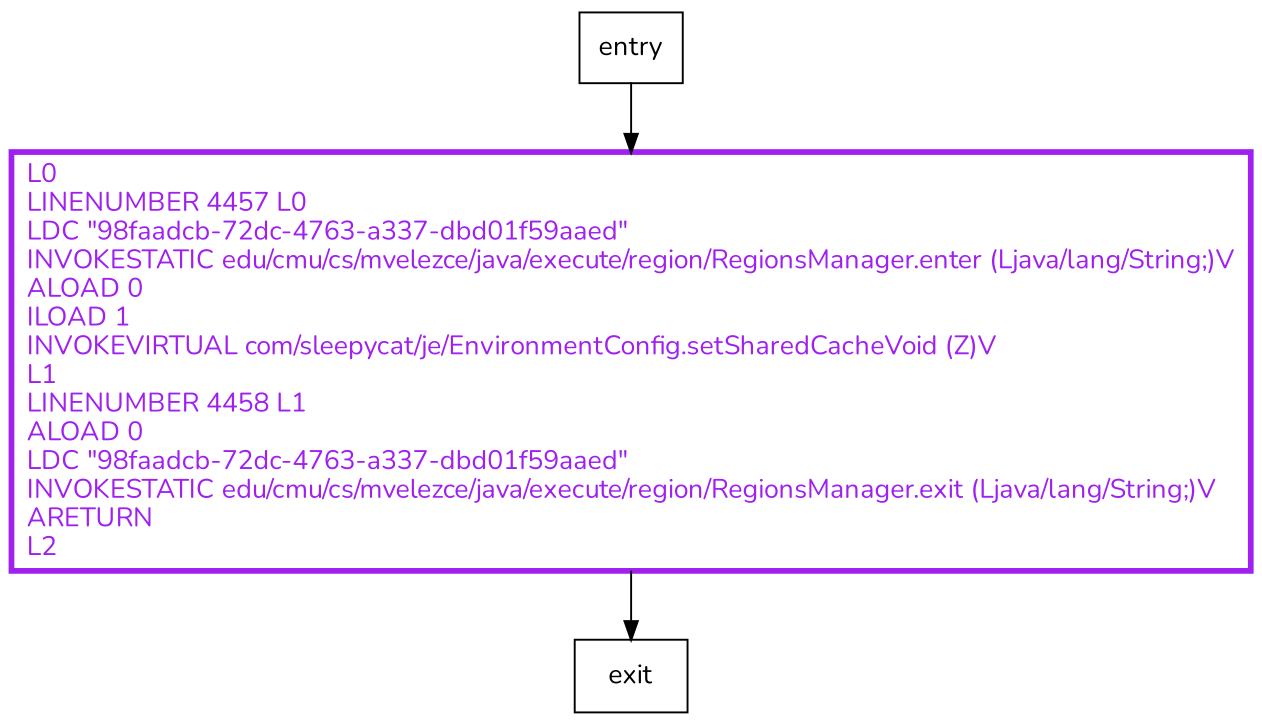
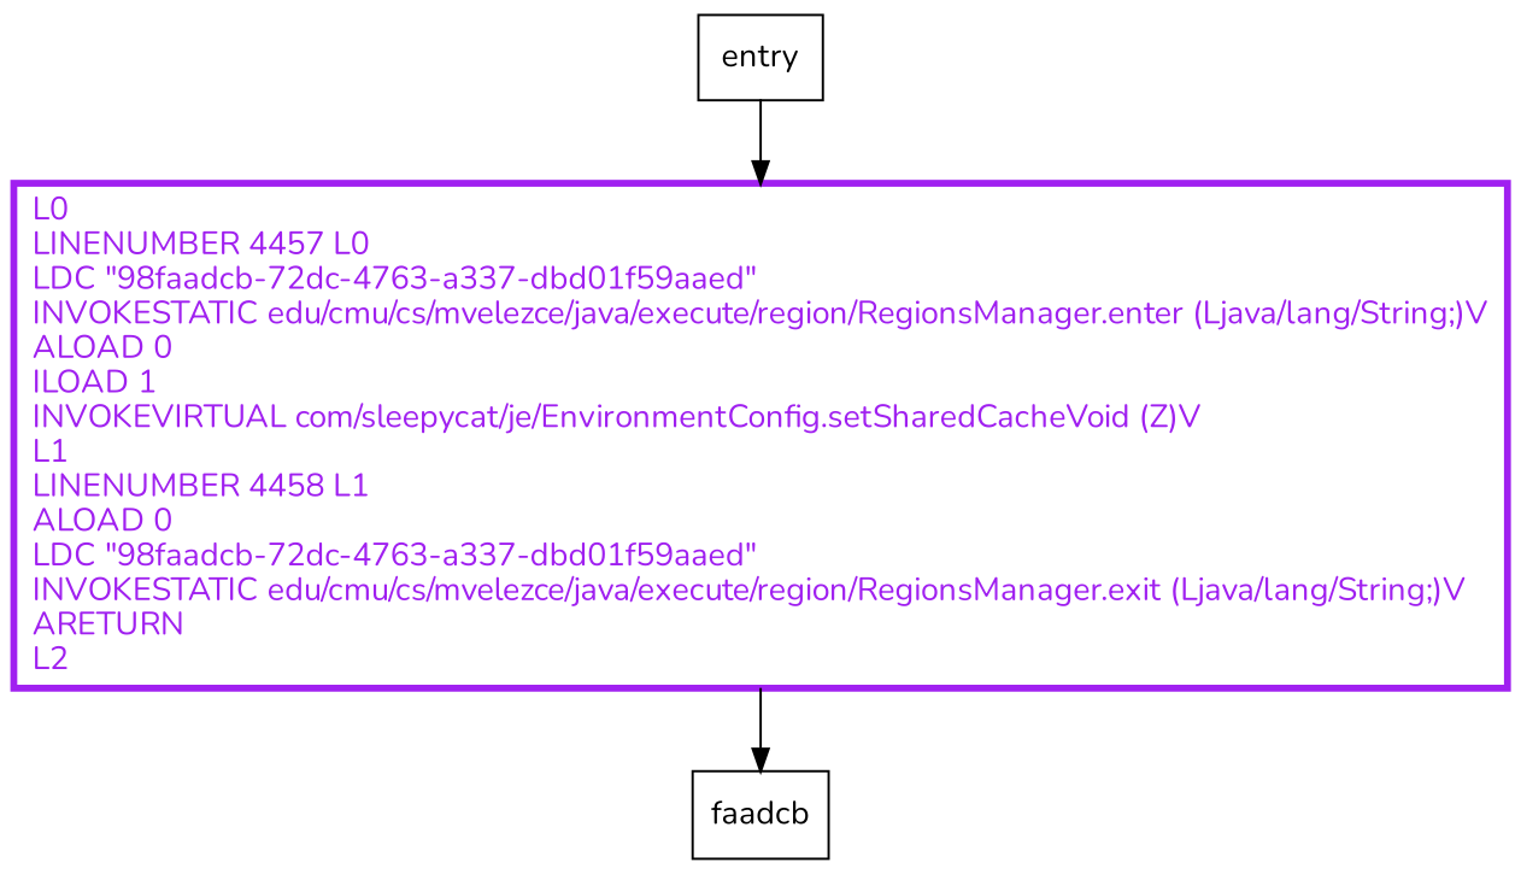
  digraph {
    fontname=Nunito
    node [shape=record fontname=Nunito]
    edge [fontname=Nunito]
    n1 [color=purple fontcolor=purple label="L0\lLINENUMBER 4457 L0\lLDC \"98faadcb-72dc-4763-a337-dbd01f59aaed\"\lINVOKESTATIC edu/cmu/cs/mvelezce/java/execute/region/RegionsManager.enter (Ljava/lang/String;)V\lALOAD 0\lILOAD 1\lINVOKEVIRTUAL com/sleepycat/je/EnvironmentConfig.setSharedCacheVoid (Z)V\lL1\lLINENUMBER 4458 L1\lALOAD 0\lLDC \"98faadcb-72dc-4763-a337-dbd01f59aaed\"\lINVOKESTATIC edu/cmu/cs/mvelezce/java/execute/region/RegionsManager.exit (Ljava/lang/String;)V\lARETURN\lL2\l" penwidth=3]
-   exit
+   exit [label=faadcb]
    entry
    n1 -> exit
    entry -> n1
  }
